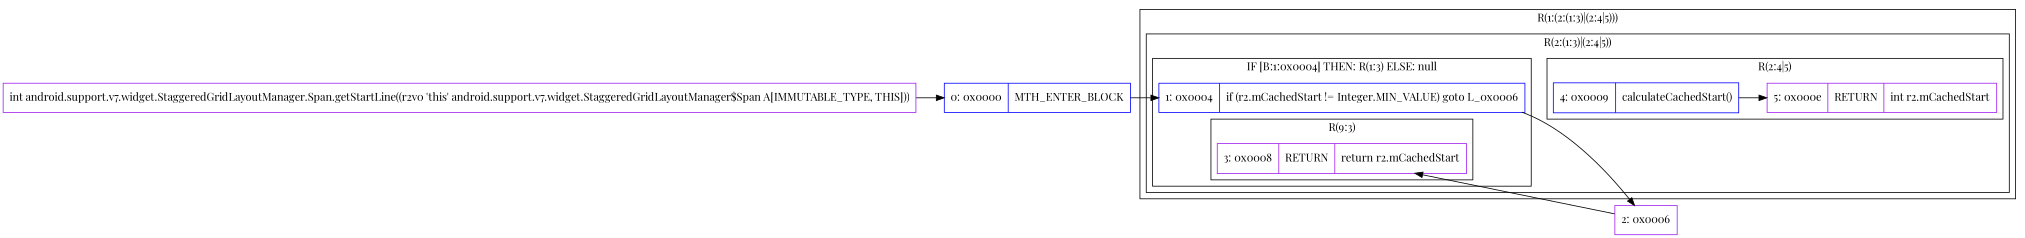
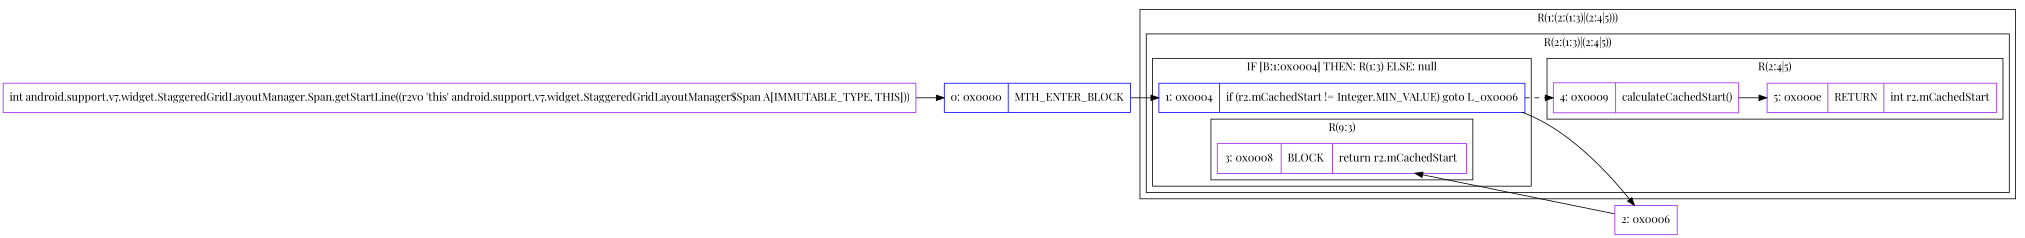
  digraph {
    fontname="Playfair Display"
    rankdir=LR
    node [color=purple fontname="Playfair Display" shape=record]
    edge [fontname="Playfair Display"]
-   n1 [label="{3\:\ 0x0008|RETURN\l|return r2.mCachedStart\l}"]
+   n1 [label="{3\:\ 0x0008|BLOCK\l|return r2.mCachedStart\l}"]
    n2 [color=blue label="{1\:\ 0x0004|if (r2.mCachedStart != Integer.MIN_VALUE) goto L_0x0006\l}"]
-   n3 [color=blue label="{4\:\ 0x0009|calculateCachedStart()\l}"]
+   n3 [label="{4\:\ 0x0009|calculateCachedStart()\l}"]
    n4 [label="{5\:\ 0x000e|RETURN\l|int r2.mCachedStart\l}"]
    n5 [label="{2\:\ 0x0006}"]
    n6 [color=blue label="{0\:\ 0x0000|MTH_ENTER_BLOCK\l}"]
    n7 [label="{int android.support.v7.widget.StaggeredGridLayoutManager.Span.getStartLine((r2v0 'this' android.support.v7.widget.StaggeredGridLayoutManager$Span A[IMMUTABLE_TYPE, THIS])) }"]
    subgraph cluster_1 {
      label="R(1:(2:(1:3)|(2:4|5)))"
      subgraph cluster_2 {
        label="R(2:(1:3)|(2:4|5))"
        subgraph cluster_3 {
          label="IF [B:1:0x0004] THEN: R(1:3) ELSE: null"
          n2
          subgraph cluster_4 {
            label="R(9:3)"
            n1
          }
        }
        subgraph cluster_5 {
          label="R(2:4|5)"
          n3
          n4
        }
      }
    }
+   n2 -> n3 [style=dashed]
    n2 -> n5
    n3 -> n4
    n5 -> n1
    n6 -> n2
    n7 -> n6
  }
